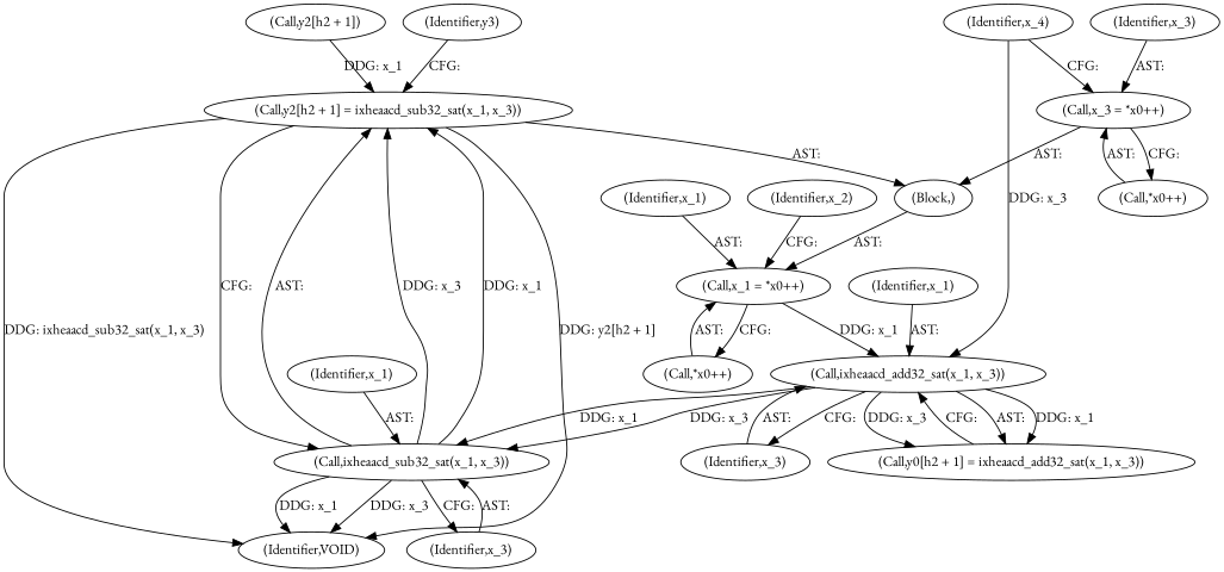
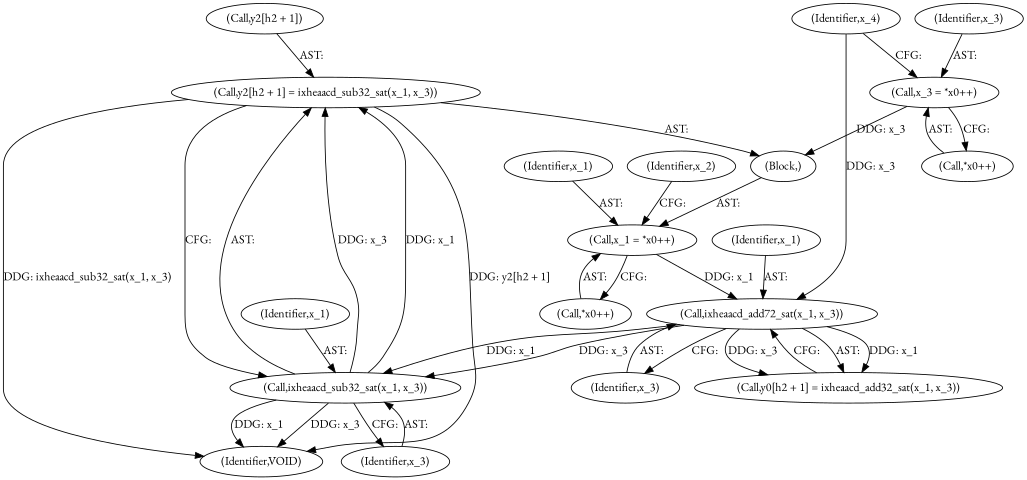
  digraph {
    fontname="EB Garamond"
    node [fontname="EB Garamond"]
    edge [fontname="EB Garamond"]
    n1 [label="(Call,y2[h2 + 1] = ixheaacd_sub32_sat(x_1, x_3))"]
    n2 [label="(Call,ixheaacd_sub32_sat(x_1, x_3))"]
    n3 [label="(Identifier,VOID)"]
    n4 [label="(Block,)"]
    n5 [label="(Identifier,x_3)"]
    n6 [label="(Call,x_1 = *x0++)"]
-   n7 [label="(Call,ixheaacd_add32_sat(x_1, x_3))"]
+   n7 [label="(Call,ixheaacd_add72_sat(x_1, x_3))"]
    n8 [label="(Identifier,x_3)"]
    n9 [label="(Call,y0[h2 + 1] = ixheaacd_add32_sat(x_1, x_3))"]
    n10 [label="(Call,*x0++)"]
    n11 [label="(Call,x_3 = *x0++)"]
    n12 [label="(Call,*x0++)"]
    n13 [label="(Identifier,x_1)"]
    n14 [label="(Identifier,x_1)"]
-   n15 [label="(Identifier,y3)"]
    n16 [label="(Identifier,x_2)"]
    n17 [label="(Identifier,x_3)"]
    n18 [label="(Call,y2[h2 + 1])"]
    n19 [label="(Identifier,x_4)"]
    n20 [label="(Identifier,x_1)"]
    n1 -> n2 [label="CFG: "]
    n1 -> n3 [label="DDG: y2[h2 + 1]"]
    n1 -> n3 [label="DDG: ixheaacd_sub32_sat(x_1, x_3)"]
    n1 -> n4 [label="AST: "]
    n2 -> n1 [label="AST: "]
    n2 -> n1 [label="DDG: x_1"]
    n2 -> n1 [label="DDG: x_3"]
    n2 -> n3 [label="DDG: x_1"]
    n2 -> n3 [label="DDG: x_3"]
    n2 -> n5 [label="CFG: "]
    n4 -> n6 [label="AST: "]
    n5 -> n2 [label="AST: "]
    n6 -> n7 [label="DDG: x_1"]
    n6 -> n10 [label="CFG: "]
    n7 -> n2 [label="DDG: x_1"]
    n7 -> n2 [label="DDG: x_3"]
    n7 -> n8 [label="CFG: "]
    n7 -> n9 [label="AST: "]
    n7 -> n9 [label="DDG: x_1"]
    n7 -> n9 [label="DDG: x_3"]
    n8 -> n7 [label="AST: "]
    n9 -> n7 [label="CFG: "]
    n10 -> n6 [label="AST: "]
-   n11 -> n4 [label="AST: "]
+   n11 -> n4 [label="DDG: x_3"]
    n11 -> n12 [label="CFG: "]
    n12 -> n11 [label="AST: "]
    n13 -> n6 [label="AST: "]
    n14 -> n2 [label="AST: "]
-   n15 -> n1 [label="CFG: "]
    n16 -> n6 [label="CFG: "]
    n17 -> n11 [label="AST: "]
-   n18 -> n1 [label="DDG: x_1"]
+   n18 -> n1 [label="AST: "]
    n19 -> n7 [label="DDG: x_3"]
    n19 -> n11 [label="CFG: "]
    n20 -> n7 [label="AST: "]
  }
